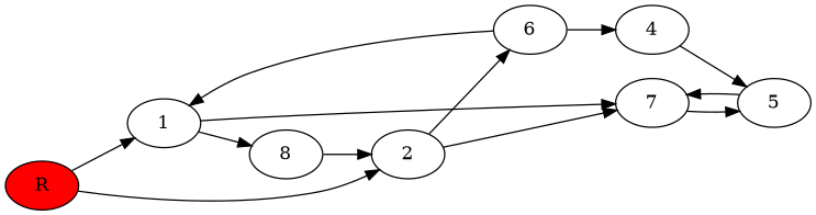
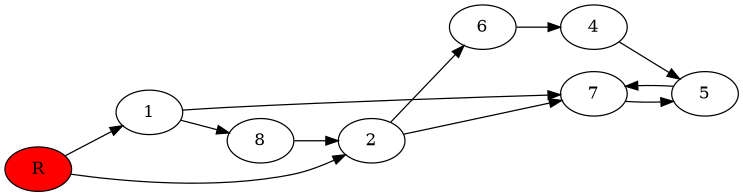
  digraph {
    rankdir=LR
    1
    7
    8
    5
    2
    6
    4
    R [fillcolor="#ff0000" style=filled]
    1 -> 7
    1 -> 8
    7 -> 5
    8 -> 2
    5 -> 7
    2 -> 7
    2 -> 6
-   6 -> 1
    6 -> 4
    4 -> 5
    R -> 1
    R -> 2
  }
